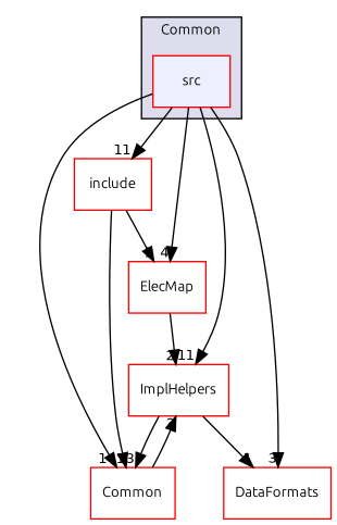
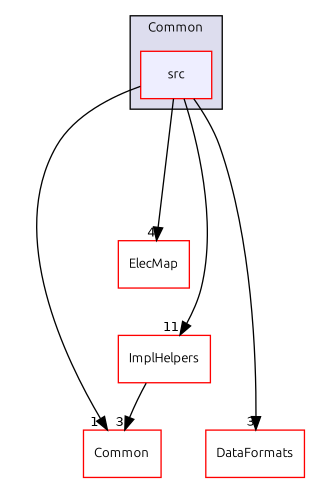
  digraph {
    compound=true
    fontname=Ubuntu
    node [color=red fontname=Ubuntu fontsize=10 shape=box]
    edge [fontname=Ubuntu headlabel=3 labeldistance=1.5 labelfontname=Helvetica labelfontsize=10]
    n1 [fillcolor="#eeeeff" label=src pencolor=black style=filled]
    n2 [label=ElecMap]
    n3 [label=Common]
    n4 [label=ImplHelpers]
-   n5 [label=include]
    n6 [label=DataFormats]
    subgraph cluster_1 {
      bgcolor="#ddddee"
      fontsize=10
      label=Common
      pencolor=black
      n1
    }
    n1 -> n2 [headlabel=4]
    n1 -> n3 [headlabel=14]
    n1 -> n4 [headlabel=11]
-   n1 -> n5 [headlabel=11]
    n1 -> n6
-   n2 -> n4 [headlabel=2]
-   n3 -> n4
    n4 -> n3
-   n4 -> n6 [headlabel=1]
-   n5 -> n2 [headlabel=1]
-   n5 -> n3 [headlabel=1]
  }
